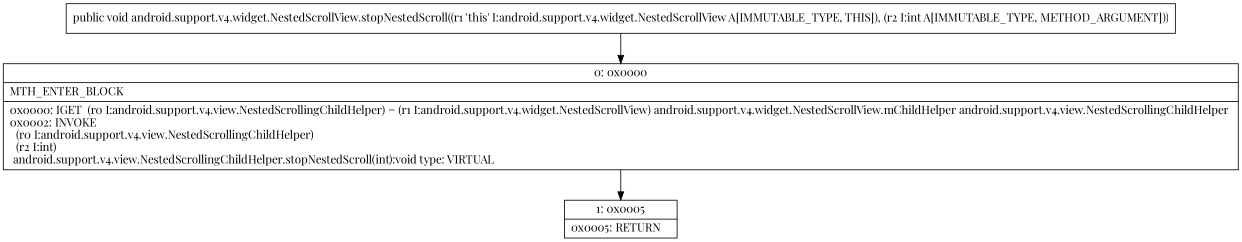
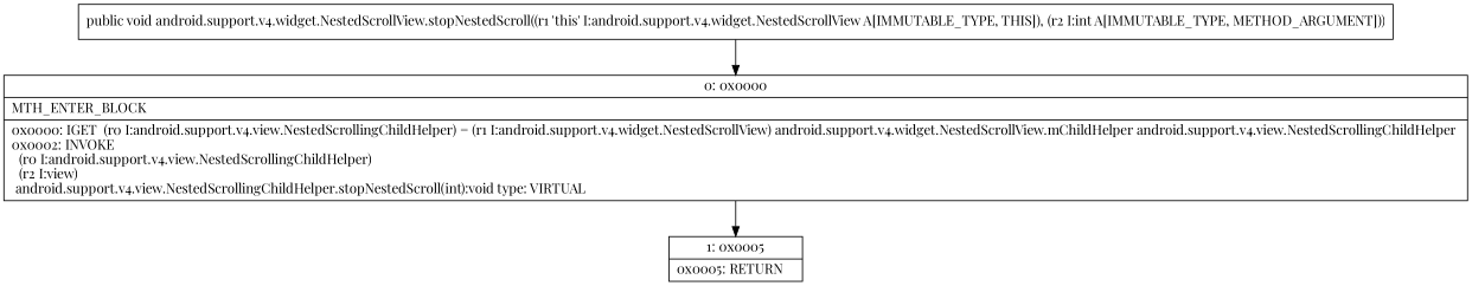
  digraph {
    fontname="Playfair Display"
    node [shape=record fontname="Playfair Display"]
    edge [fontname="Playfair Display"]
-   n1 [label="{0\:\ 0x0000|MTH_ENTER_BLOCK\l|0x0000: IGET  (r0 I:android.support.v4.view.NestedScrollingChildHelper) = (r1 I:android.support.v4.widget.NestedScrollView) android.support.v4.widget.NestedScrollView.mChildHelper android.support.v4.view.NestedScrollingChildHelper \l0x0002: INVOKE  \l  (r0 I:android.support.v4.view.NestedScrollingChildHelper)\l  (r2 I:int)\l android.support.v4.view.NestedScrollingChildHelper.stopNestedScroll(int):void type: VIRTUAL \l}"]
+   n1 [label="{0\:\ 0x0000|MTH_ENTER_BLOCK\l|0x0000: IGET  (r0 I:android.support.v4.view.NestedScrollingChildHelper) = (r1 I:android.support.v4.widget.NestedScrollView) android.support.v4.widget.NestedScrollView.mChildHelper android.support.v4.view.NestedScrollingChildHelper \l0x0002: INVOKE  \l  (r0 I:android.support.v4.view.NestedScrollingChildHelper)\l  (r2 I:view)\l android.support.v4.view.NestedScrollingChildHelper.stopNestedScroll(int):void type: VIRTUAL \l}"]
    n2 [label="{1\:\ 0x0005|0x0005: RETURN   \l}"]
    n3 [label="{public void android.support.v4.widget.NestedScrollView.stopNestedScroll((r1 'this' I:android.support.v4.widget.NestedScrollView A[IMMUTABLE_TYPE, THIS]), (r2 I:int A[IMMUTABLE_TYPE, METHOD_ARGUMENT])) }"]
    n1 -> n2
    n3 -> n1
  }
